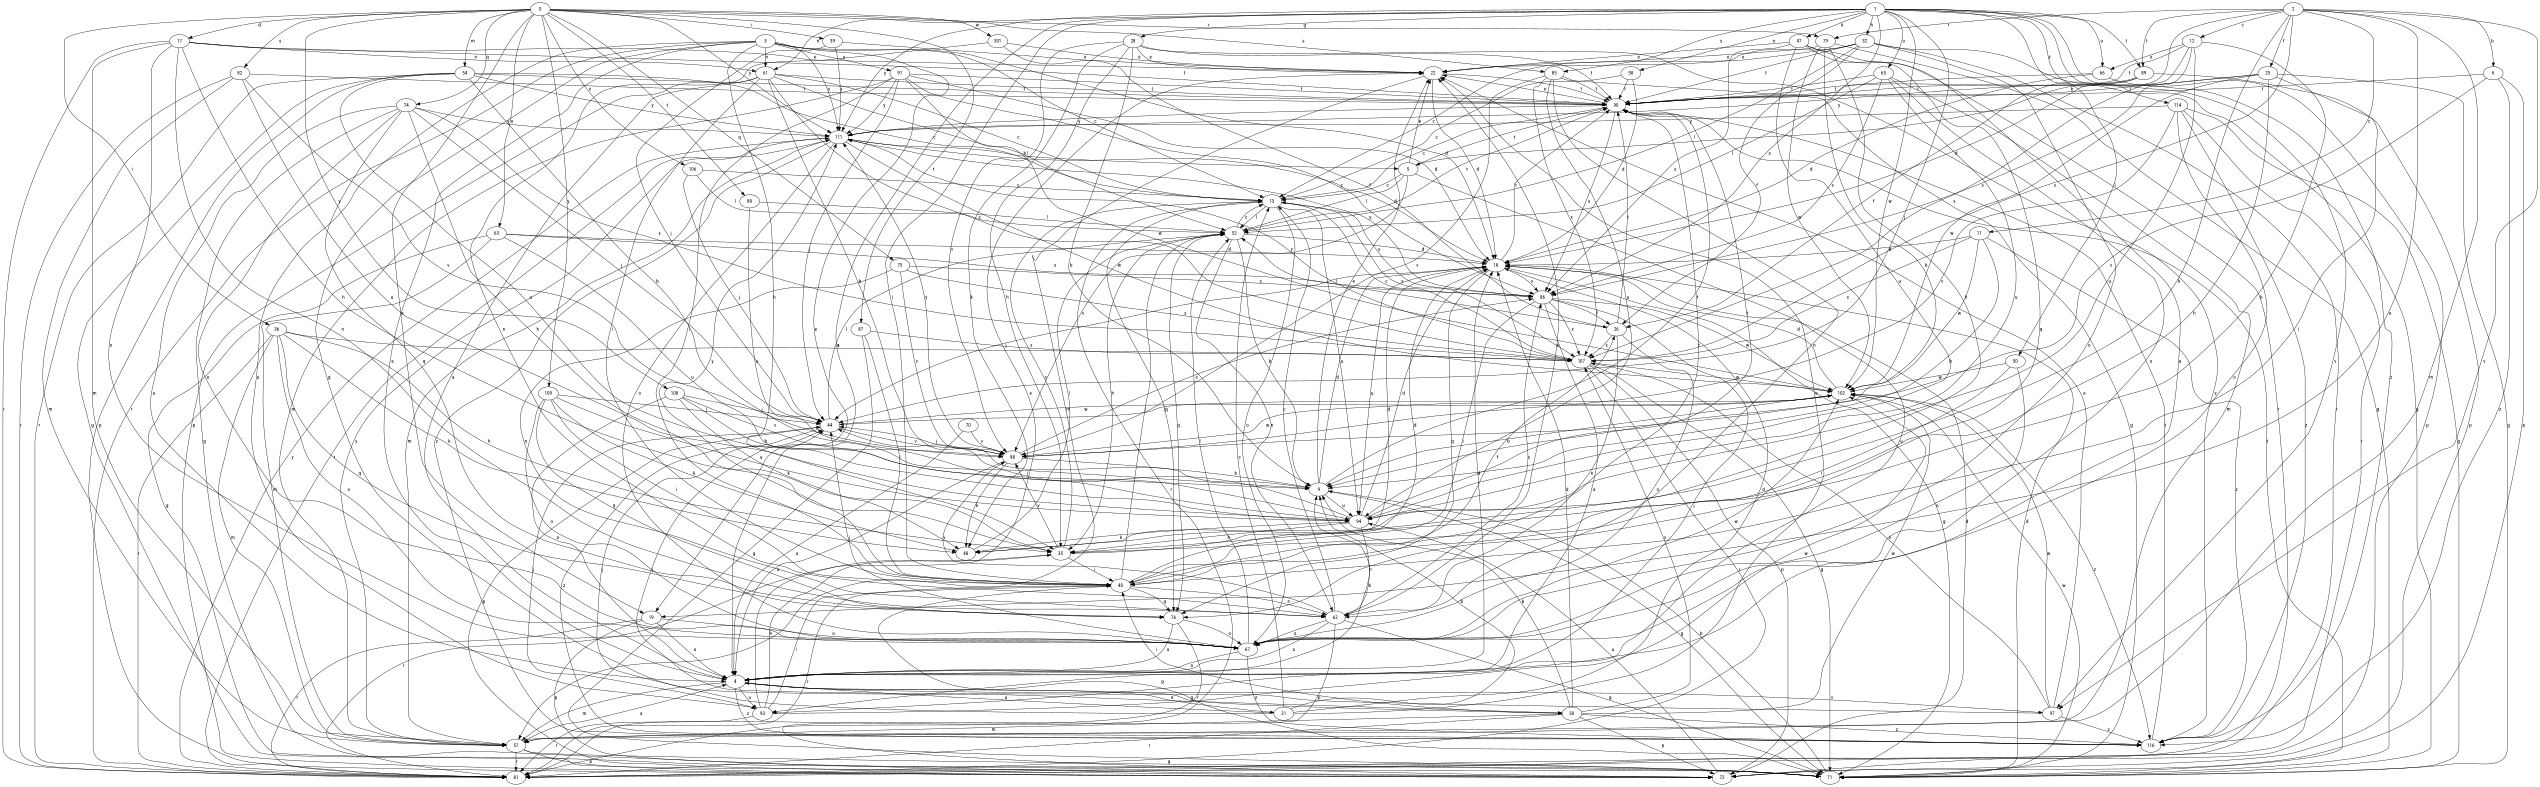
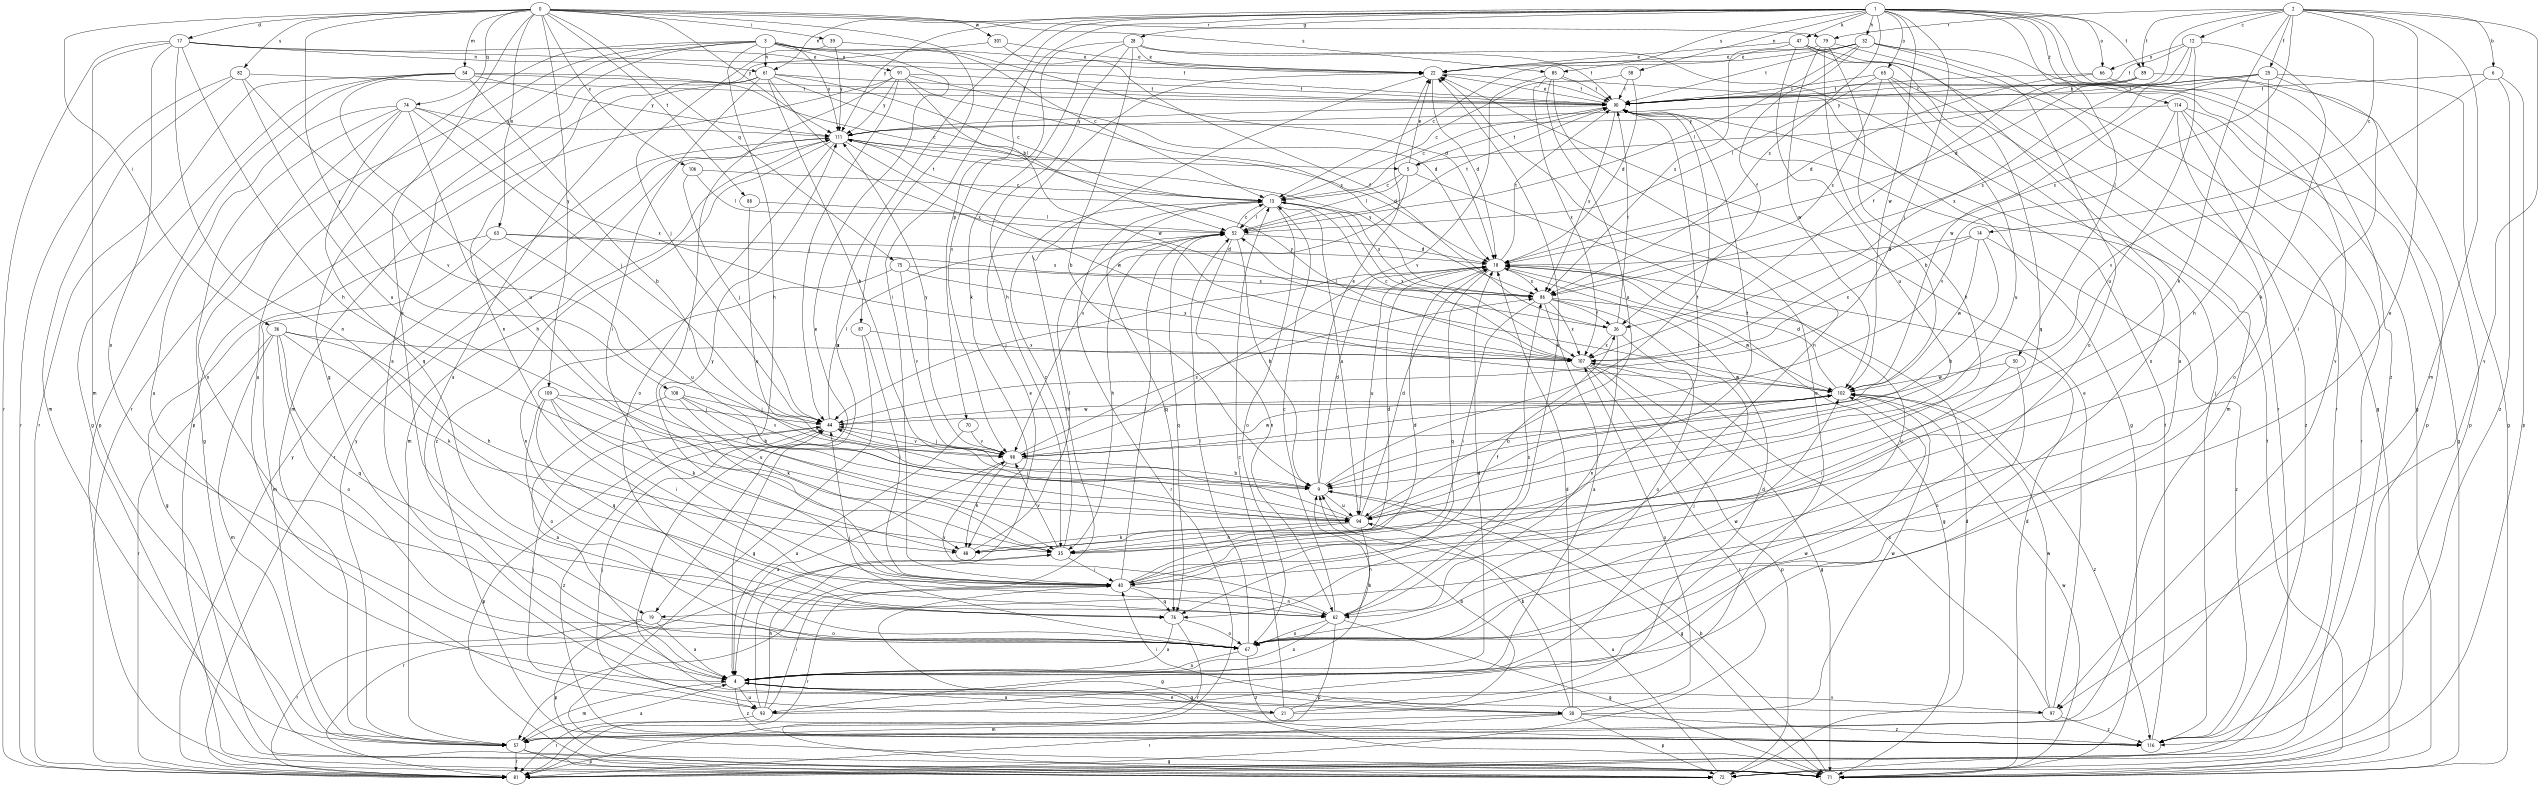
  strict digraph {
    fontname="Roboto Condensed"
    node [fontname="Roboto Condensed"]
    edge [fontname="Roboto Condensed"]
    0
    17
    19
    36
    39
    54
    63
    74
    75
    79
    82
    85
    87
    88
    n15 [label=301]
    106
    108
    109
    111
    5
    13
    93
    22
    52
    90
    98
    61
    57
    35
    81
    67
    62
    4
    72
    48
    107
    76
    44
    9
    n40 [label=71]
    94
    86
    18
    102
    40
    26
    116
    1
    28
    32
    47
    50
    58
    65
    66
    70
    89
    97
    114
    30
    21
    2
    6
-   11
+   11 [label=14]
    12
    25
    3
    91
    0 -> 17 [label=d]
    0 -> 19 [label=e]
    0 -> 36 [label=i]
    0 -> 39 [label=i]
    0 -> 54 [label=m]
    0 -> 63 [label=o]
    0 -> 74 [label=q]
    0 -> 75 [label=q]
    0 -> 79 [label=r]
    0 -> 82 [label=s]
    0 -> 85 [label=s]
    0 -> 87 [label=t]
    0 -> 88 [label=t]
    0 -> n15 [label=w]
    0 -> 106 [label=x]
    0 -> 108 [label=y]
    0 -> 109 [label=y]
    0 -> 111 [label=y]
    17 -> 22 [label=e]
    17 -> 90 [label=t]
    17 -> 61 [label=n]
    17 -> 57 [label=m]
    17 -> 35 [label=h]
    17 -> 81 [label=r]
    17 -> 67 [label=o]
    17 -> 62 [label=n]
    19 -> 81 [label=r]
    19 -> 67 [label=o]
    19 -> 4 [label=a]
    19 -> 72 [label=p]
    36 -> 57 [label=m]
    36 -> 35 [label=h]
    36 -> 81 [label=r]
    36 -> 67 [label=o]
    36 -> 48 [label=k]
    36 -> 107 [label=x]
    36 -> 76 [label=q]
    39 -> 111 [label=y]
    39 -> 22 [label=e]
    39 -> 44 [label=j]
    54 -> 111 [label=y]
    54 -> 13 [label=c]
    54 -> 90 [label=t]
    54 -> 81 [label=r]
    54 -> 72 [label=p]
    54 -> 9 [label=b]
    54 -> n40 [label=g]
    54 -> 94 [label=u]
    63 -> 57 [label=m]
    63 -> n40 [label=g]
    63 -> 94 [label=u]
    63 -> 86 [label=s]
    63 -> 18 [label=d]
    74 -> 111 [label=y]
    74 -> 35 [label=h]
    74 -> 67 [label=o]
    74 -> 4 [label=a]
    74 -> 107 [label=x]
    74 -> 76 [label=q]
    74 -> 44 [label=j]
    74 -> n40 [label=g]
    75 -> 98 [label=v]
    75 -> 62 [label=n]
    75 -> 107 [label=x]
    75 -> 86 [label=s]
    79 -> 22 [label=e]
    79 -> 35 [label=h]
    79 -> 9 [label=b]
    79 -> n40 [label=g]
    79 -> 102 [label=w]
    82 -> 90 [label=t]
    82 -> 98 [label=v]
    82 -> 57 [label=m]
    82 -> 81 [label=r]
    82 -> 94 [label=u]
    85 -> 90 [label=t]
    85 -> 98 [label=v]
    85 -> 62 [label=n]
    85 -> 107 [label=x]
    85 -> n40 [label=g]
    85 -> 94 [label=u]
    87 -> 107 [label=x]
    87 -> n40 [label=g]
    87 -> 40 [label=i]
    88 -> 52 [label=l]
    88 -> 94 [label=u]
    n15 -> 22 [label=e]
    n15 -> 62 [label=n]
    n15 -> 26 [label=f]
    106 -> 13 [label=c]
    106 -> 52 [label=l]
    106 -> 44 [label=j]
    108 -> 98 [label=v]
    108 -> 4 [label=a]
    108 -> 48 [label=k]
    108 -> 44 [label=j]
    108 -> 9 [label=b]
    109 -> 67 [label=o]
    109 -> 48 [label=k]
    109 -> 76 [label=q]
    109 -> 44 [label=j]
    109 -> 94 [label=u]
    109 -> 40 [label=i]
    111 -> 5 [label=b]
    111 -> 57 [label=m]
    111 -> 81 [label=r]
    111 -> 67 [label=o]
    111 -> 18 [label=d]
    111 -> 102 [label=w]
    111 -> 116 [label=z]
    5 -> 13 [label=c]
    5 -> 93 [label=u]
    5 -> 22 [label=e]
    5 -> 52 [label=l]
    5 -> 90 [label=t]
    5 -> 98 [label=v]
    13 -> 52 [label=l]
    13 -> 81 [label=r]
    13 -> 67 [label=o]
    13 -> 107 [label=x]
    13 -> 76 [label=q]
    13 -> 94 [label=u]
    13 -> 86 [label=s]
    93 -> 22 [label=e]
    93 -> 35 [label=h]
    93 -> 81 [label=r]
    93 -> 44 [label=j]
    93 -> 102 [label=w]
    93 -> 40 [label=i]
    22 -> 90 [label=t]
    22 -> 57 [label=m]
    22 -> 18 [label=d]
    52 -> 13 [label=c]
    52 -> 90 [label=t]
    52 -> 35 [label=h]
    52 -> 62 [label=n]
    52 -> 76 [label=q]
    52 -> 9 [label=b]
    52 -> 18 [label=d]
    90 -> 111 [label=y]
    90 -> 13 [label=c]
    90 -> 22 [label=e]
    90 -> 86 [label=s]
    98 -> 111 [label=y]
    98 -> 4 [label=a]
    98 -> 48 [label=k]
    98 -> 44 [label=j]
    98 -> 9 [label=b]
    98 -> 86 [label=s]
    98 -> 102 [label=w]
    61 -> 13 [label=c]
    61 -> 52 [label=l]
    61 -> 90 [label=t]
    61 -> 4 [label=a]
    61 -> 72 [label=p]
    61 -> 107 [label=x]
    61 -> 9 [label=b]
    61 -> 40 [label=i]
    57 -> 111 [label=y]
    57 -> 81 [label=r]
    57 -> 4 [label=a]
    57 -> 72 [label=p]
    57 -> n40 [label=g]
    35 -> 13 [label=c]
    35 -> 98 [label=v]
    35 -> 81 [label=r]
    35 -> 18 [label=d]
    35 -> 40 [label=i]
    81 -> 111 [label=y]
    67 -> 52 [label=l]
    67 -> 4 [label=a]
    67 -> 44 [label=j]
    67 -> 102 [label=w]
    67 -> 116 [label=z]
    62 -> 13 [label=c]
    62 -> 22 [label=e]
    62 -> 98 [label=v]
    62 -> 67 [label=o]
    62 -> 4 [label=a]
    62 -> 72 [label=p]
    62 -> n40 [label=g]
    62 -> 86 [label=s]
    4 -> 93 [label=u]
    4 -> 57 [label=m]
    4 -> 9 [label=b]
    4 -> 18 [label=d]
    4 -> 116 [label=z]
    4 -> 97 [label=v]
    4 -> 30 [label=g]
    4 -> 21 [label=e]
    72 -> 94 [label=u]
    72 -> 18 [label=d]
    48 -> 52 [label=l]
    107 -> 111 [label=y]
    107 -> 13 [label=c]
    107 -> 81 [label=r]
    107 -> 72 [label=p]
    107 -> n40 [label=g]
    107 -> 102 [label=w]
    76 -> 81 [label=r]
    76 -> 67 [label=o]
    76 -> 4 [label=a]
    44 -> 52 [label=l]
    44 -> 98 [label=v]
    44 -> 72 [label=p]
    44 -> 102 [label=w]
    44 -> 116 [label=z]
    9 -> 22 [label=e]
    9 -> 90 [label=t]
    9 -> n40 [label=g]
    9 -> 94 [label=u]
    9 -> 18 [label=d]
    n40 -> 90 [label=t]
    n40 -> 9 [label=b]
    n40 -> 18 [label=d]
    n40 -> 102 [label=w]
    94 -> 90 [label=t]
    94 -> 35 [label=h]
    94 -> 62 [label=n]
    94 -> 48 [label=k]
    94 -> 44 [label=j]
    94 -> 18 [label=d]
    86 -> 111 [label=y]
    86 -> 93 [label=j]
    86 -> 4 [label=a]
    86 -> 107 [label=x]
    86 -> 102 [label=w]
    86 -> 40 [label=i]
    86 -> 26 [label=f]
    18 -> 90 [label=t]
    18 -> 76 [label=q]
    18 -> 44 [label=j]
    18 -> n40 [label=g]
    18 -> 94 [label=u]
    18 -> 86 [label=s]
    102 -> 44 [label=j]
    102 -> 9 [label=b]
    102 -> 18 [label=d]
    102 -> 116 [label=z]
    40 -> 111 [label=y]
    40 -> 52 [label=l]
    40 -> 90 [label=t]
    40 -> 81 [label=r]
    40 -> 62 [label=n]
    40 -> 76 [label=q]
    40 -> n40 [label=g]
    40 -> 18 [label=d]
    40 -> 26 [label=f]
    26 -> 52 [label=l]
    26 -> 90 [label=t]
    26 -> 67 [label=o]
    26 -> 62 [label=n]
    26 -> 107 [label=x]
    116 -> 90 [label=t]
    1 -> 85 [label=s]
    1 -> 111 [label=y]
    1 -> 61 [label=n]
    1 -> 4 [label=a]
    1 -> 44 [label=j]
    1 -> 86 [label=s]
    1 -> 102 [label=w]
    1 -> 40 [label=i]
    1 -> 116 [label=z]
    1 -> 28 [label=g]
    1 -> 32 [label=h]
    1 -> 47 [label=k]
    1 -> 50 [label=l]
    1 -> 58 [label=n]
    1 -> 65 [label=o]
    1 -> 66 [label=o]
+   1 -> 70 [label=p]
    1 -> 89 [label=t]
    1 -> 97 [label=v]
    1 -> 114 [label=z]
    28 -> 22 [label=e]
    28 -> 90 [label=t]
    28 -> 98 [label=v]
    28 -> 35 [label=h]
    28 -> 48 [label=k]
    28 -> 9 [label=b]
-   28 -> 116 [label=z]
+   28 -> 116 [label=j]
    32 -> 13 [label=c]
    32 -> 22 [label=e]
    32 -> 52 [label=l]
    32 -> 90 [label=t]
    32 -> 81 [label=r]
    32 -> 67 [label=o]
    32 -> n40 [label=g]
    32 -> 26 [label=f]
    47 -> 22 [label=e]
    47 -> 81 [label=r]
    47 -> 4 [label=a]
    47 -> 76 [label=q]
    47 -> 94 [label=u]
    47 -> 86 [label=s]
    50 -> 67 [label=o]
    50 -> 102 [label=w]
    50 -> 40 [label=i]
    58 -> 13 [label=c]
    58 -> 90 [label=t]
    58 -> 18 [label=d]
    65 -> 52 [label=l]
    65 -> 90 [label=t]
    65 -> 57 [label=m]
    65 -> 67 [label=o]
    65 -> 94 [label=u]
    65 -> 86 [label=s]
    66 -> 90 [label=t]
    66 -> 72 [label=p]
    66 -> 18 [label=d]
    70 -> 98 [label=v]
    70 -> 4 [label=a]
    89 -> 111 [label=y]
    89 -> 90 [label=t]
    89 -> 72 [label=p]
    89 -> 26 [label=f]
    97 -> 22 [label=e]
    97 -> 107 [label=x]
    97 -> 44 [label=j]
    97 -> 102 [label=w]
    97 -> 116 [label=z]
    114 -> 111 [label=y]
    114 -> 98 [label=v]
    114 -> 81 [label=r]
    114 -> 67 [label=o]
    114 -> n40 [label=g]
    114 -> 116 [label=z]
    30 -> 57 [label=m]
    30 -> 81 [label=r]
    30 -> 72 [label=p]
    30 -> 107 [label=x]
    30 -> 9 [label=b]
    30 -> 18 [label=d]
    30 -> 102 [label=w]
    30 -> 40 [label=i]
    30 -> 116 [label=z]
    21 -> 13 [label=c]
    21 -> 22 [label=e]
    21 -> 4 [label=a]
    21 -> 44 [label=j]
    21 -> 9 [label=b]
    21 -> 18 [label=d]
    2 -> 19 [label=e]
    2 -> 79 [label=r]
    2 -> 5 [label=b]
    2 -> 57 [label=m]
    2 -> 48 [label=k]
    2 -> 107 [label=x]
    2 -> 89 [label=t]
    2 -> 97 [label=v]
    2 -> 6 [label=b]
    2 -> 11 [label=c]
    2 -> 12 [label=c]
    2 -> 25 [label=f]
    6 -> 90 [label=t]
    6 -> 98 [label=v]
    6 -> 72 [label=p]
    6 -> 116 [label=z]
    11 -> 107 [label=x]
    11 -> 9 [label=b]
    11 -> 18 [label=d]
    11 -> 102 [label=w]
    11 -> 116 [label=z]
    12 -> 90 [label=t]
    12 -> 48 [label=k]
    12 -> 107 [label=x]
    12 -> 94 [label=u]
    12 -> 18 [label=d]
    12 -> 66 [label=o]
    25 -> 90 [label=t]
    25 -> 35 [label=h]
    25 -> n40 [label=g]
    25 -> 86 [label=s]
    25 -> 102 [label=w]
    25 -> 40 [label=i]
    3 -> 19 [label=e]
    3 -> 111 [label=y]
    3 -> 13 [label=c]
    3 -> 93 [label=u]
    3 -> 61 [label=n]
    3 -> 35 [label=h]
    3 -> 81 [label=r]
    3 -> 4 [label=a]
    3 -> 18 [label=d]
    3 -> 30 [label=g]
    3 -> 91 [label=u]
    91 -> 111 [label=y]
    91 -> 90 [label=t]
    91 -> 57 [label=m]
    91 -> 44 [label=j]
    91 -> 86 [label=s]
    91 -> 18 [label=d]
    91 -> 102 [label=w]
    91 -> 40 [label=i]
  }
